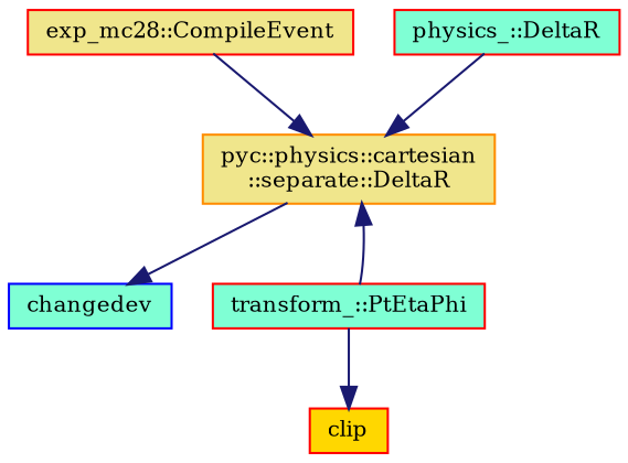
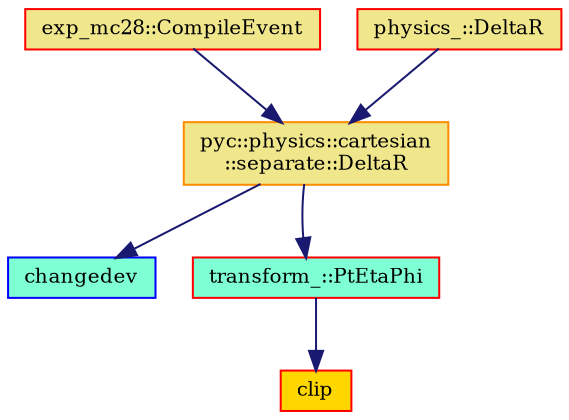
  digraph {
    fontname="DejaVu Serif"
    rankdir=TB
    node [color=red fillcolor=aquamarine fontname="DejaVu Serif" fontsize=10 shape=record style=filled]
    edge [color=midnightblue fontname="DejaVu Serif" fontsize=10 labelfontname=Helvetica labelfontsize=10 style=solid]
    n1 [fillcolor=khaki fontcolor=black height=0.2 label="exp_mc28::CompileEvent" width=0.4]
    n2 [color=darkorange fillcolor=khaki height=0.2 label="pyc::physics::cartesian\l::separate::DeltaR" width=0.4]
    n3 [color=blue height=0.2 label=changedev width=0.4]
    n4 [height=0.2 label="transform_::PtEtaPhi" width=0.4]
-   n5 [height=0.2 label="physics_::DeltaR" width=0.4]
+   n5 [fillcolor=khaki height=0.2 label="physics_::DeltaR" width=0.4]
    n6 [fillcolor=gold height=0.2 label=clip width=0.4]
    n1 -> n2
    n2 -> n3
-   n4 -> n2
+   n2 -> n4
    n4 -> n6
    n5 -> n2
  }
